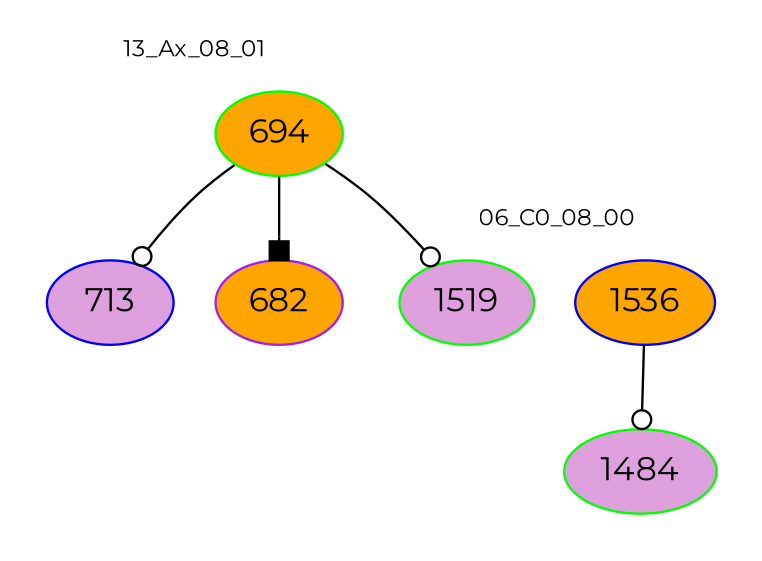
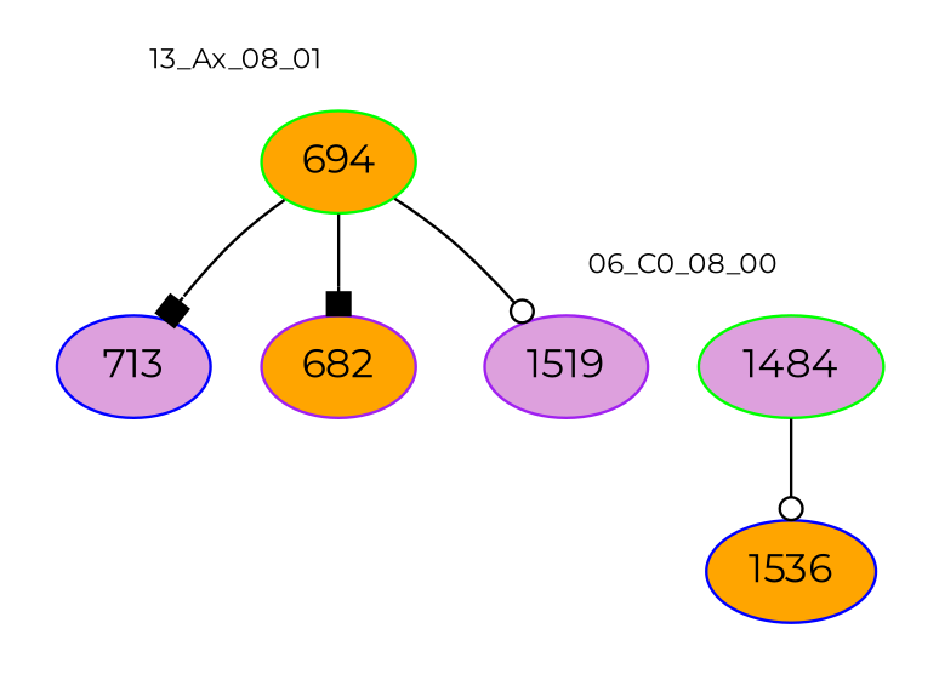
  digraph {
    fontname=Montserrat
    node [color=green fillcolor=orange fontname=Montserrat style=filled]
    edge [arrowhead=box color=black fontname=Montserrat]
    n1 [label=694]
    n2 [color=blue fillcolor=plum label=713]
    n3 [color=purple label=682]
    n4 [fillcolor=plum label=1484]
    n5 [color=blue label=1536]
-   n6 [fillcolor=plum label=1519]
+   n6 [color=purple fillcolor=plum label=1519]
    subgraph cluster_1 {
      color=white
      fontsize=10
      label="13_Ax_08_01"
      n1
      n2
      n3
    }
    subgraph cluster_2 {
      color=white
      fontsize=10
      label="06_C0_08_00"
      n4
      n5
      n6
    }
-   n1 -> n2 [arrowhead=odot]
+   n1 -> n2
    n1 -> n3
    n1 -> n6 [arrowhead=odot]
-   n5 -> n4 [arrowhead=odot]
+   n4 -> n5 [arrowhead=odot]
  }
